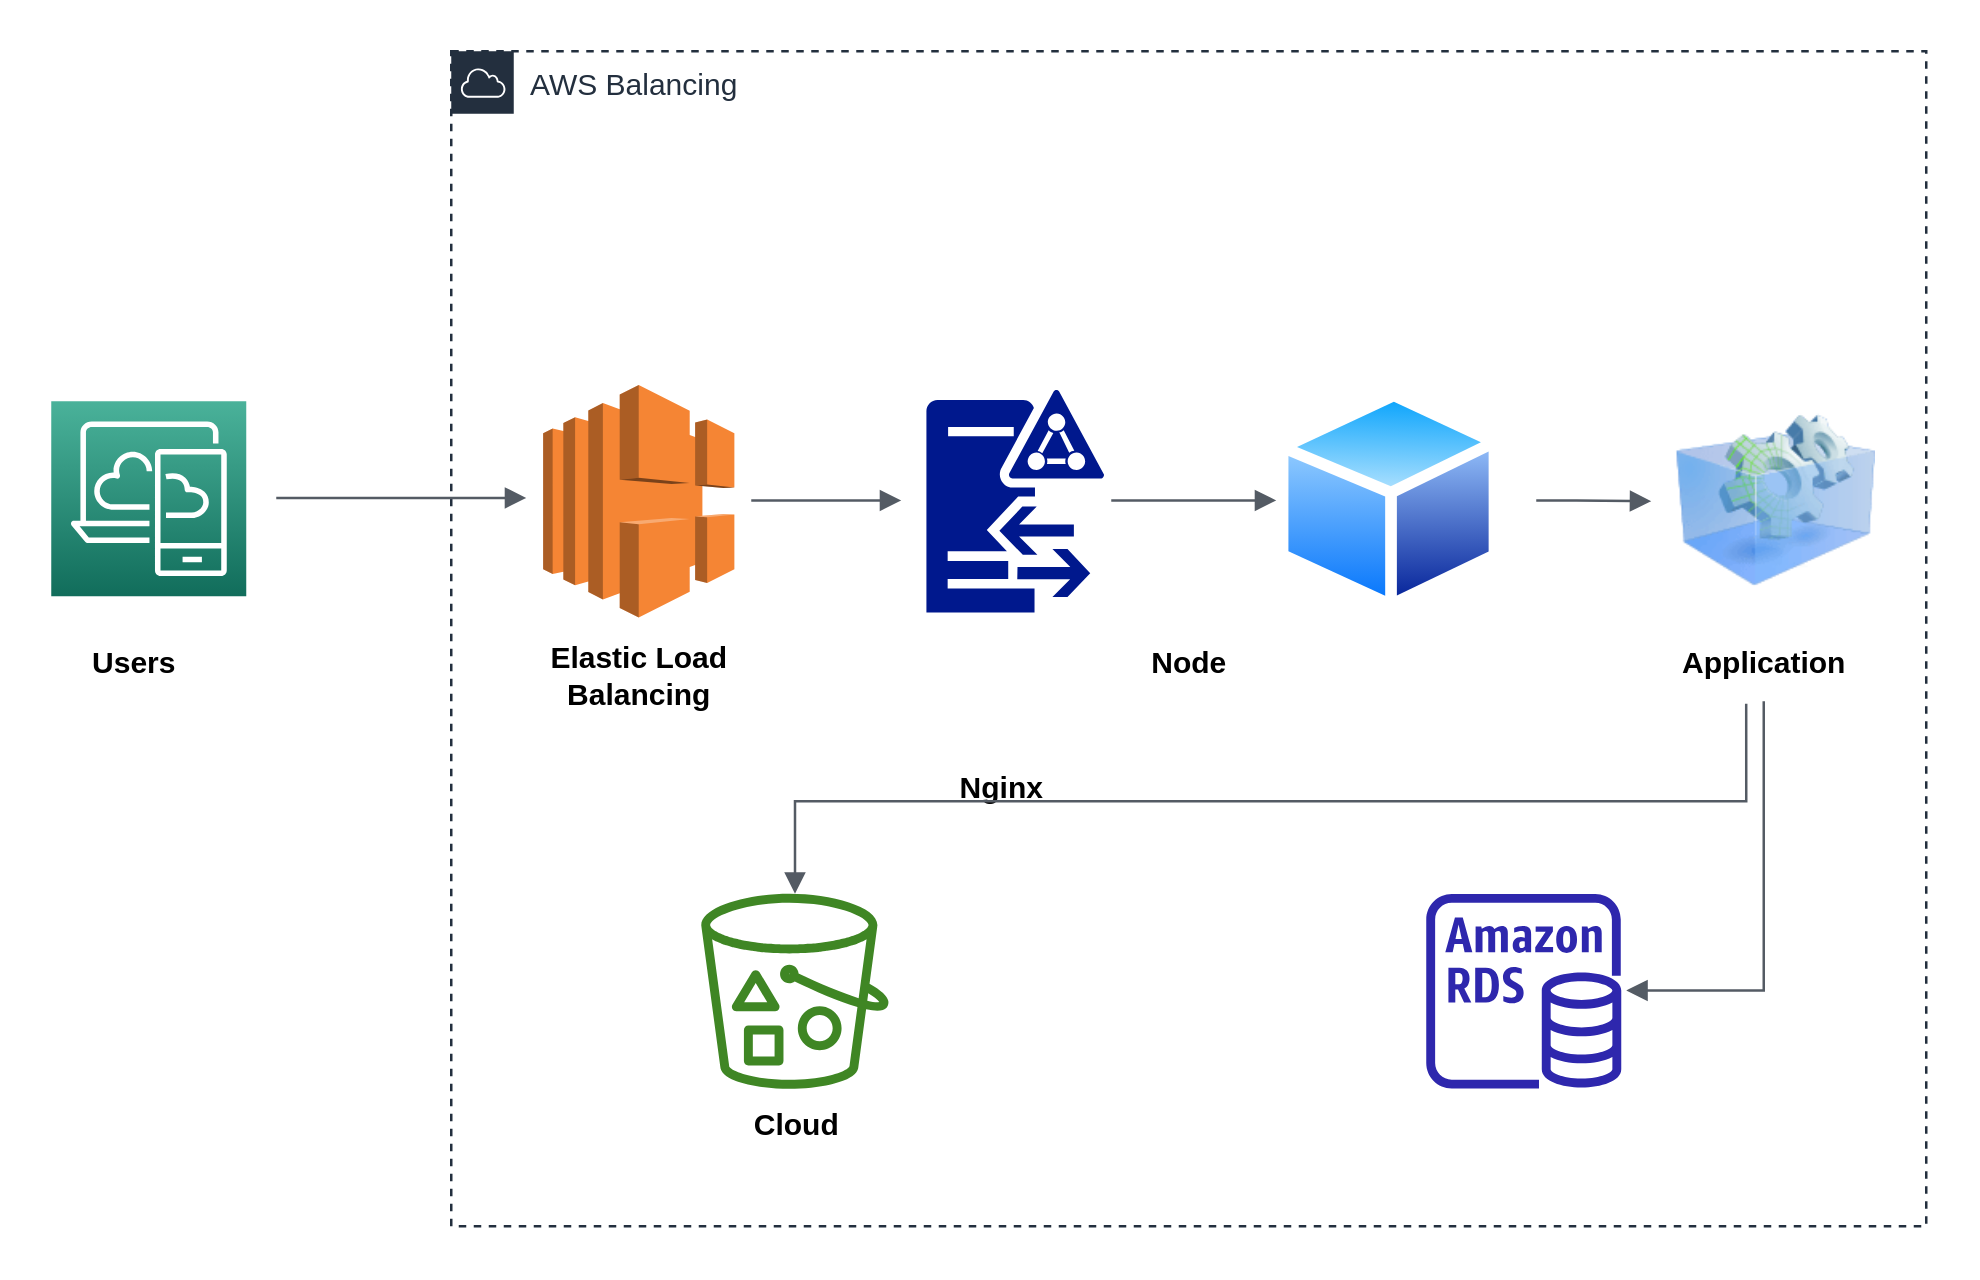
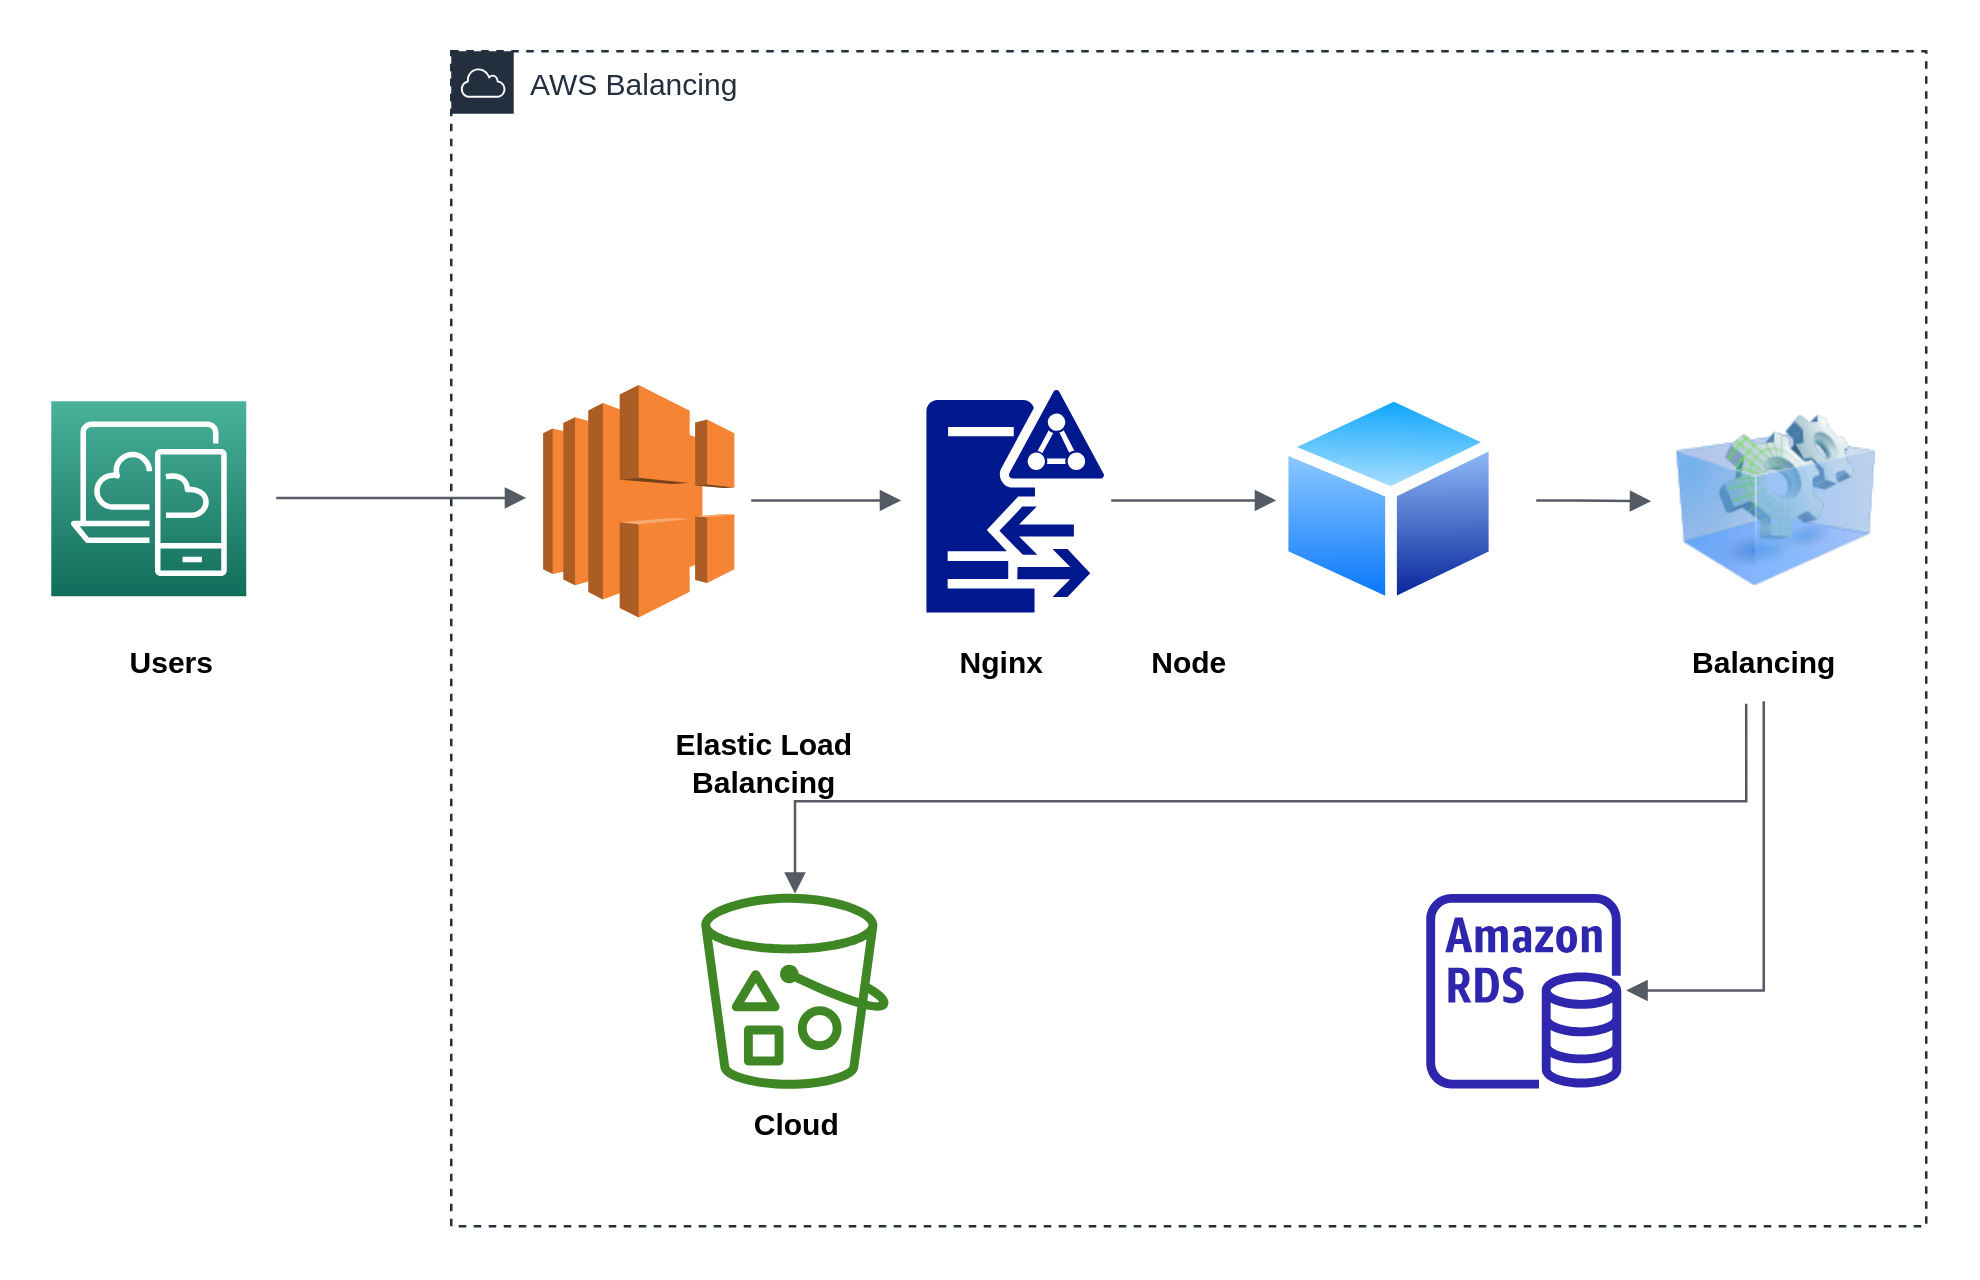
  <mxCell id="0" />
  <mxCell id="1" parent="0" />
  <mxCell id="2" value="" style="sketch=0;points=[[0,0,0],[0.25,0,0],[0.5,0,0],[0.75,0,0],[1,0,0],[0,1,0],[0.25,1,0],[0.5,1,0],[0.75,1,0],[1,1,0],[0,0.25,0],[0,0.5,0],[0,0.75,0],[1,0.25,0],[1,0.5,0],[1,0.75,0]];outlineConnect=0;fontColor=#232F3E;gradientColor=#4AB29A;gradientDirection=north;fillColor=#116D5B;strokeColor=#ffffff;dashed=0;verticalLabelPosition=bottom;verticalAlign=top;align=center;html=1;fontSize=12;fontStyle=0;aspect=fixed;shape=mxgraph.aws4.resourceIcon;resIcon=mxgraph.aws4.desktop_and_app_streaming;" vertex="1" parent="1"><mxGeometry x="20" y="160" width="78" height="78" as="geometry" /></mxCell>
- <mxCell id="3" value="&lt;b&gt;Users&lt;/b&gt;" style="text;html=1;align=center;verticalAlign=middle;resizable=0;points=[];autosize=1;strokeColor=none;fillColor=none;" vertex="1" parent="1"><mxGeometry x="23" y="250" width="60" height="30" as="geometry" /></mxCell>
+ <mxCell id="3" value="&lt;b&gt;Users&lt;/b&gt;" style="text;html=1;align=center;verticalAlign=middle;resizable=0;points=[];autosize=1;strokeColor=none;fillColor=none;" vertex="1" parent="1"><mxGeometry x="38" y="250" width="60" height="30" as="geometry" /></mxCell>
  <mxCell id="4" value="AWS Balancing" style="points=[[0,0],[0.25,0],[0.5,0],[0.75,0],[1,0],[1,0.25],[1,0.5],[1,0.75],[1,1],[0.75,1],[0.5,1],[0.25,1],[0,1],[0,0.75],[0,0.5],[0,0.25]];outlineConnect=0;gradientColor=none;html=1;whiteSpace=wrap;fontSize=12;fontStyle=0;container=1;pointerEvents=0;collapsible=0;recursiveResize=0;shape=mxgraph.aws4.group;grIcon=mxgraph.aws4.group_aws_cloud;strokeColor=#232F3E;fillColor=none;verticalAlign=top;align=left;spacingLeft=30;fontColor=#232F3E;dashed=1;" vertex="1" parent="1"><mxGeometry x="180" y="20" width="590" height="470" as="geometry" /></mxCell>
  <mxCell id="5" value="" style="outlineConnect=0;dashed=0;verticalLabelPosition=bottom;verticalAlign=top;align=center;html=1;shape=mxgraph.aws3.elastic_load_balancing;fillColor=#F58534;gradientColor=none;" vertex="1" parent="4"><mxGeometry x="36.75" y="133.5" width="76.5" height="93" as="geometry" /></mxCell>
- <mxCell id="6" value="&lt;b&gt;Elastic Load&lt;br&gt;Balancing&lt;/b&gt;" style="text;html=1;align=center;verticalAlign=middle;resizable=0;points=[];autosize=1;strokeColor=none;fillColor=none;" vertex="1" parent="4"><mxGeometry x="30" y="230" width="90" height="40" as="geometry" /></mxCell>
+ <mxCell id="6" value="&lt;b&gt;Elastic Load&lt;br&gt;Balancing&lt;/b&gt;" style="text;html=1;align=center;verticalAlign=middle;resizable=0;points=[];autosize=1;strokeColor=none;fillColor=none;" vertex="1" parent="4"><mxGeometry x="80" y="265" width="90" height="40" as="geometry" /></mxCell>
  <mxCell id="7" value="" style="sketch=0;aspect=fixed;pointerEvents=1;shadow=0;dashed=0;html=1;strokeColor=none;labelPosition=center;verticalLabelPosition=bottom;verticalAlign=top;align=center;fillColor=#00188D;shape=mxgraph.mscae.enterprise.d" vertex="1" parent="4"><mxGeometry x="190" y="135.5" width="71.2" height="89" as="geometry" /></mxCell>
- <mxCell id="8" value="&lt;b&gt;Nginx&lt;/b&gt;" style="text;html=1;align=center;verticalAlign=middle;resizable=0;points=[];autosize=1;strokeColor=none;fillColor=none;" vertex="1" parent="4"><mxGeometry x="190" y="280" width="60" height="30" as="geometry" /></mxCell>
+ <mxCell id="8" value="&lt;b&gt;Nginx&lt;/b&gt;" style="text;html=1;align=center;verticalAlign=middle;resizable=0;points=[];autosize=1;strokeColor=none;fillColor=none;" vertex="1" parent="4"><mxGeometry x="190" y="230" width="60" height="30" as="geometry" /></mxCell>
  <mxCell id="9" value="" style="aspect=fixed;perimeter=ellipsePerimeter;html=1;align=center;shadow=0;dashed=0;spacingTop=3;image;image=img/lib/active_directory/generic_node.svg;" vertex="1" parent="4"><mxGeometry x="330" y="135.5" width="90.82" height="89" as="geometry" /></mxCell>
  <mxCell id="10" value="&lt;b&gt;Node&lt;/b&gt;" style="text;html=1;align=center;verticalAlign=middle;resizable=0;points=[];autosize=1;strokeColor=none;fillColor=none;" vertex="1" parent="4"><mxGeometry x="270.41" y="230" width="50" height="30" as="geometry" /></mxCell>
  <mxCell id="11" value="" style="image;html=1;image=img/lib/clip_art/computers/Virtual_Application_128x128.png" vertex="1" parent="4"><mxGeometry x="490" y="140" width="80" height="80" as="geometry" /></mxCell>
  <mxCell id="12" value="" style="sketch=0;outlineConnect=0;fontColor=#232F3E;gradientColor=none;fillColor=#2E27AD;strokeColor=none;dashed=0;verticalLabelPosition=bottom;verticalAlign=top;align=center;html=1;fontSize=12;fontStyle=0;aspect=fixed;pointerEvents=1;shape=mxgraph.aws4.rds_instance;" vertex="1" parent="4"><mxGeometry x="390" y="337" width="78" height="78" as="geometry" /></mxCell>
- <mxCell id="13" value="&lt;b&gt;Application&lt;/b&gt;" style="text;html=1;align=center;verticalAlign=middle;resizable=0;points=[];autosize=1;strokeColor=none;fillColor=none;" vertex="1" parent="4"><mxGeometry x="480" y="230" width="90" height="30" as="geometry" /></mxCell>
+ <mxCell id="13" value="&lt;b&gt;Balancing&lt;/b&gt;" style="text;html=1;align=center;verticalAlign=middle;resizable=0;points=[];autosize=1;strokeColor=none;fillColor=none;" vertex="1" parent="4"><mxGeometry x="480" y="230" width="90" height="30" as="geometry" /></mxCell>
  <mxCell id="14" value="" style="sketch=0;outlineConnect=0;fontColor=#232F3E;gradientColor=none;fillColor=#3F8624;strokeColor=none;dashed=0;verticalLabelPosition=bottom;verticalAlign=top;align=center;html=1;fontSize=12;fontStyle=0;aspect=fixed;pointerEvents=1;shape=mxgraph.aws4.bucket_with_objects;" vertex="1" parent="4"><mxGeometry x="100" y="337" width="75" height="78" as="geometry" /></mxCell>
  <mxCell id="15" value="" style="edgeStyle=orthogonalEdgeStyle;html=1;endArrow=block;elbow=vertical;startArrow=none;endFill=1;strokeColor=#545B64;rounded=0;" edge="1" parent="4"><mxGeometry width="100" relative="1" as="geometry"><mxPoint x="120" y="179.66" as="sourcePoint" /><mxPoint x="180" y="179.66" as="targetPoint" /></mxGeometry></mxCell>
  <mxCell id="16" value="" style="edgeStyle=orthogonalEdgeStyle;html=1;endArrow=block;elbow=vertical;startArrow=none;endFill=1;strokeColor=#545B64;rounded=0;" edge="1" parent="4"><mxGeometry width="100" relative="1" as="geometry"><mxPoint x="264" y="179.66" as="sourcePoint" /><mxPoint x="330" y="179.66" as="targetPoint" /></mxGeometry></mxCell>
  <mxCell id="17" value="" style="edgeStyle=orthogonalEdgeStyle;html=1;endArrow=block;elbow=vertical;startArrow=none;endFill=1;strokeColor=#545B64;rounded=0;" edge="1" parent="4"><mxGeometry width="100" relative="1" as="geometry"><mxPoint x="434" y="179.66" as="sourcePoint" /><mxPoint x="480" y="180" as="targetPoint" /><Array as="points"><mxPoint x="450" y="180" /><mxPoint x="450" y="180" /></Array></mxGeometry></mxCell>
  <mxCell id="18" value="" style="edgeStyle=orthogonalEdgeStyle;html=1;endArrow=none;elbow=vertical;startArrow=block;startFill=1;strokeColor=#545B64;rounded=0;entryX=0.5;entryY=1;entryDx=0;entryDy=0;entryPerimeter=0;" edge="1" parent="4" target="13"><mxGeometry width="100" relative="1" as="geometry"><mxPoint x="470" y="375.66" as="sourcePoint" /><mxPoint x="570" y="375.66" as="targetPoint" /><Array as="points"><mxPoint x="525" y="376" /></Array></mxGeometry></mxCell>
  <mxCell id="19" value="" style="edgeStyle=orthogonalEdgeStyle;html=1;endArrow=none;elbow=vertical;startArrow=block;startFill=1;strokeColor=#545B64;rounded=0;entryX=0.422;entryY=1.033;entryDx=0;entryDy=0;entryPerimeter=0;" edge="1" parent="4" source="14" target="13"><mxGeometry width="100" relative="1" as="geometry"><mxPoint x="261.2" y="300" as="sourcePoint" /><mxPoint x="361.2" y="300" as="targetPoint" /><Array as="points"><mxPoint x="137" y="300" /><mxPoint x="518" y="300" /></Array></mxGeometry></mxCell>
  <mxCell id="20" value="&lt;b&gt;Cloud&lt;/b&gt;" style="text;html=1;align=center;verticalAlign=middle;resizable=0;points=[];autosize=1;strokeColor=none;fillColor=none;" vertex="1" parent="4"><mxGeometry x="107.5" y="415" width="60" height="30" as="geometry" /></mxCell>
  <mxCell id="21" value="" style="edgeStyle=orthogonalEdgeStyle;html=1;endArrow=block;elbow=vertical;startArrow=none;endFill=1;strokeColor=#545B64;rounded=0;" edge="1" parent="1"><mxGeometry width="100" relative="1" as="geometry"><mxPoint x="110" y="198.66" as="sourcePoint" /><mxPoint x="210" y="198.66" as="targetPoint" /></mxGeometry></mxCell>
